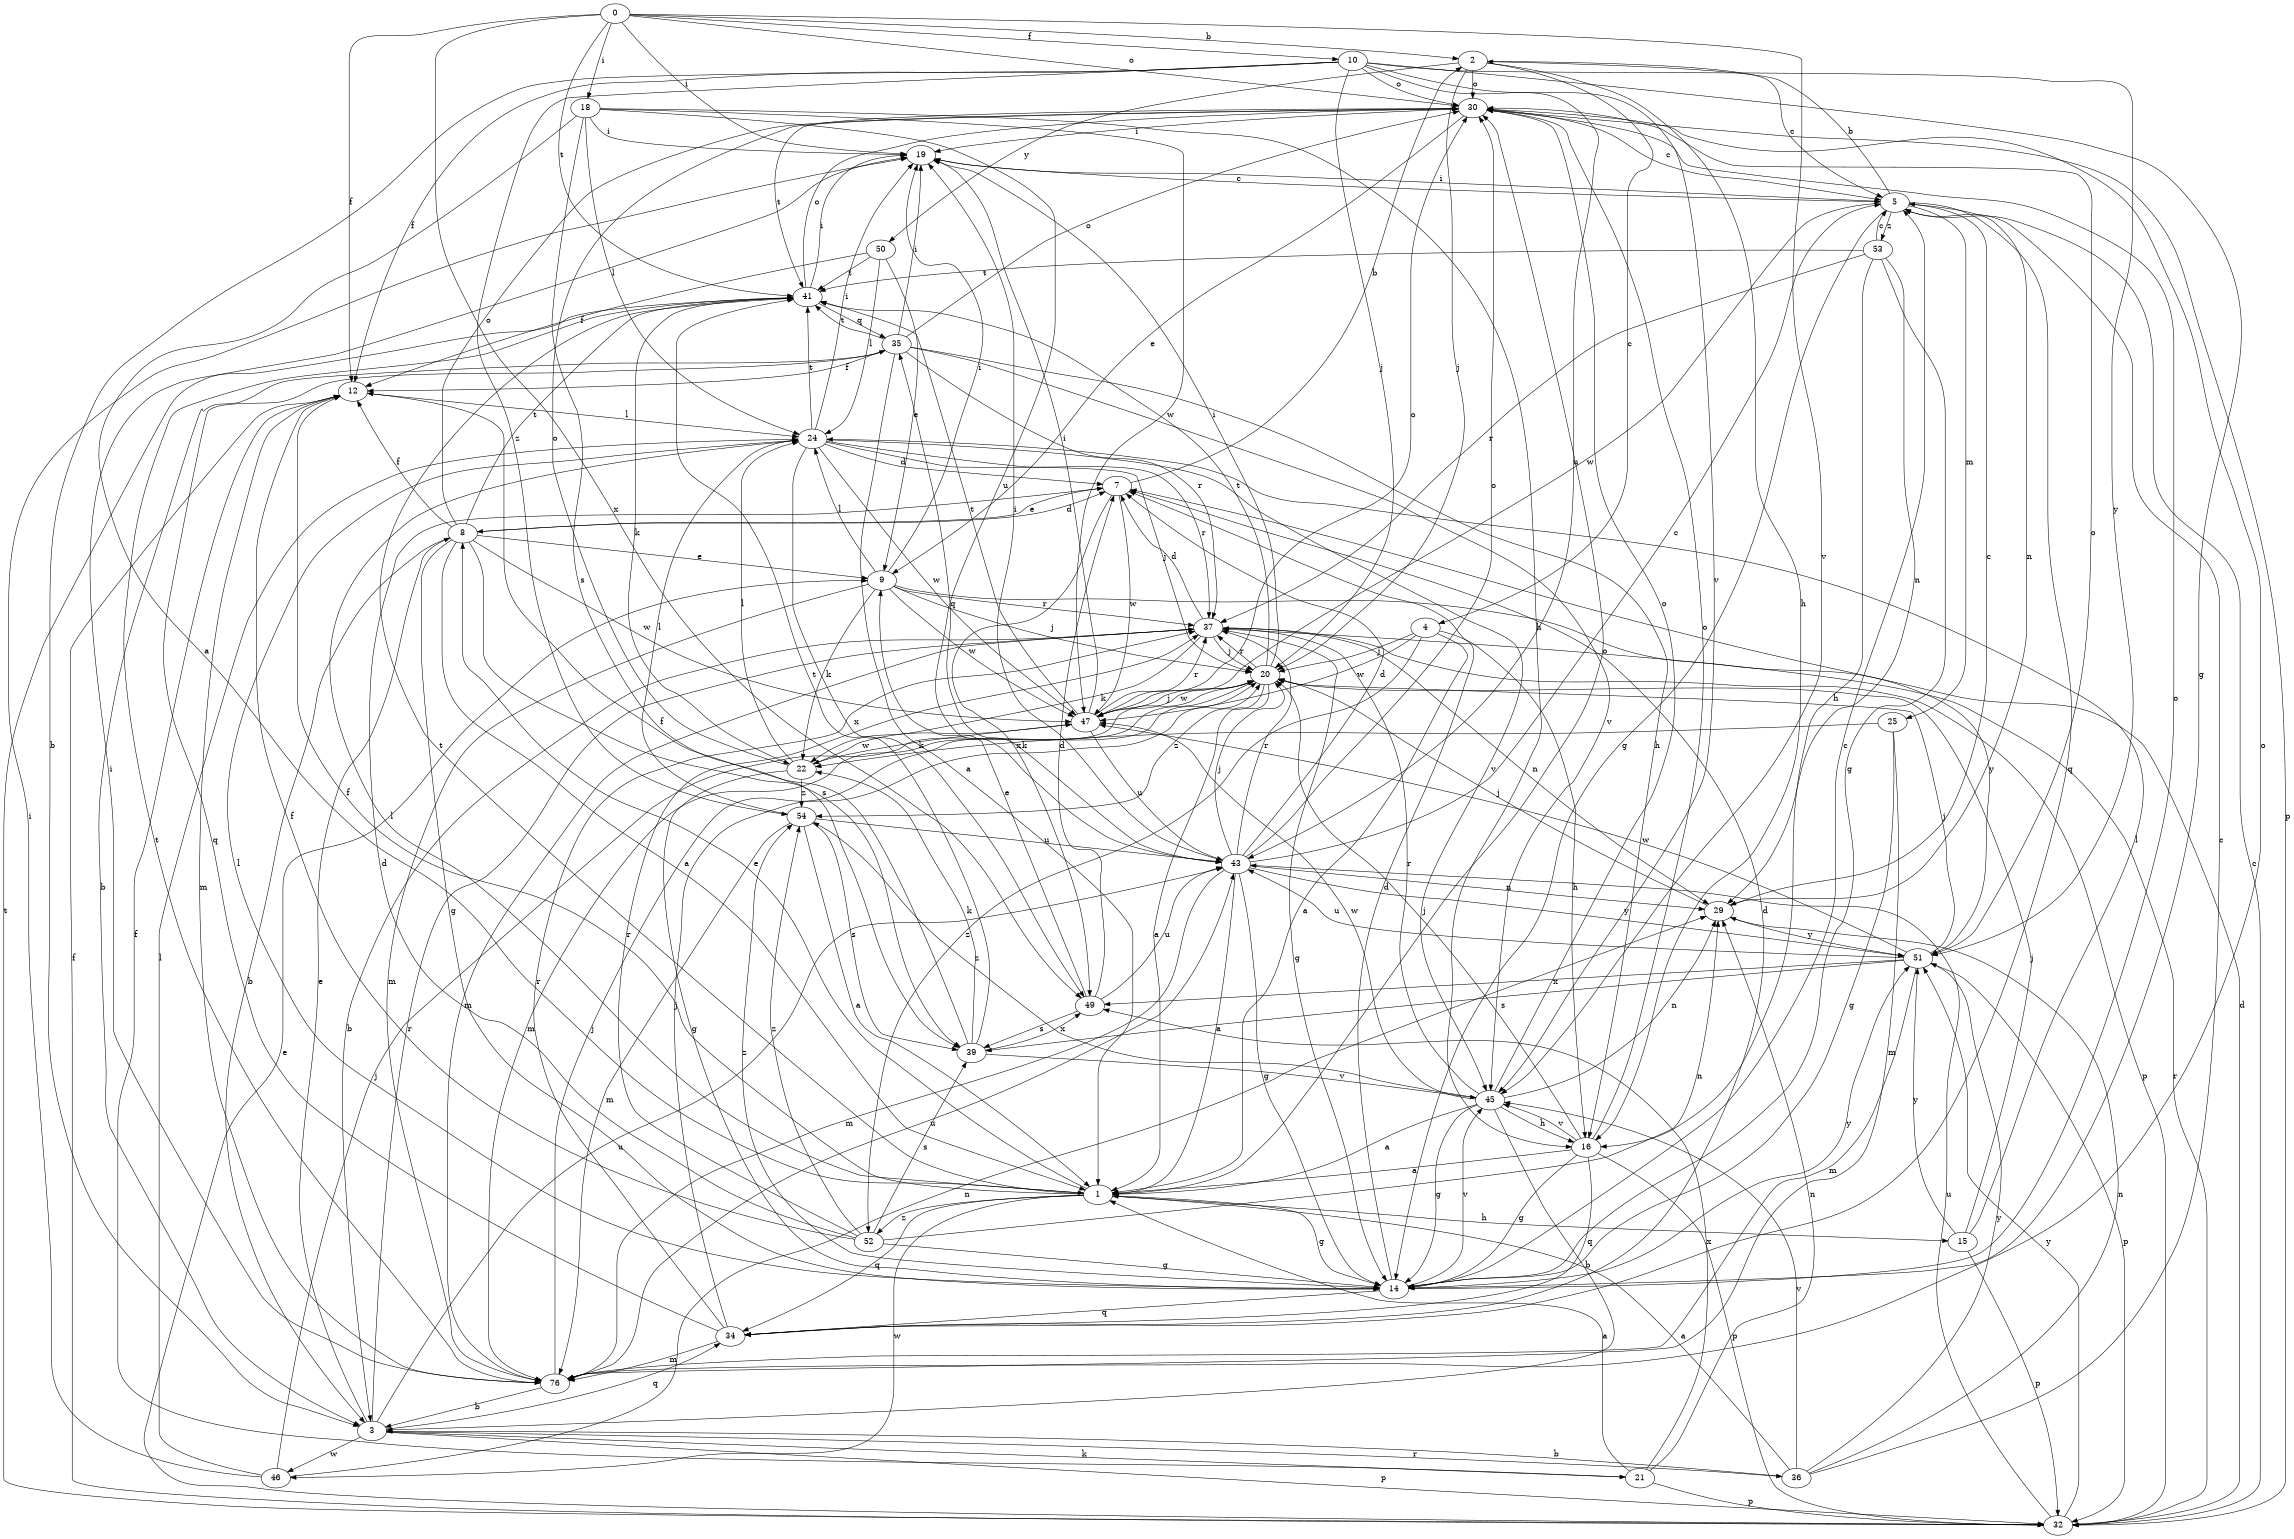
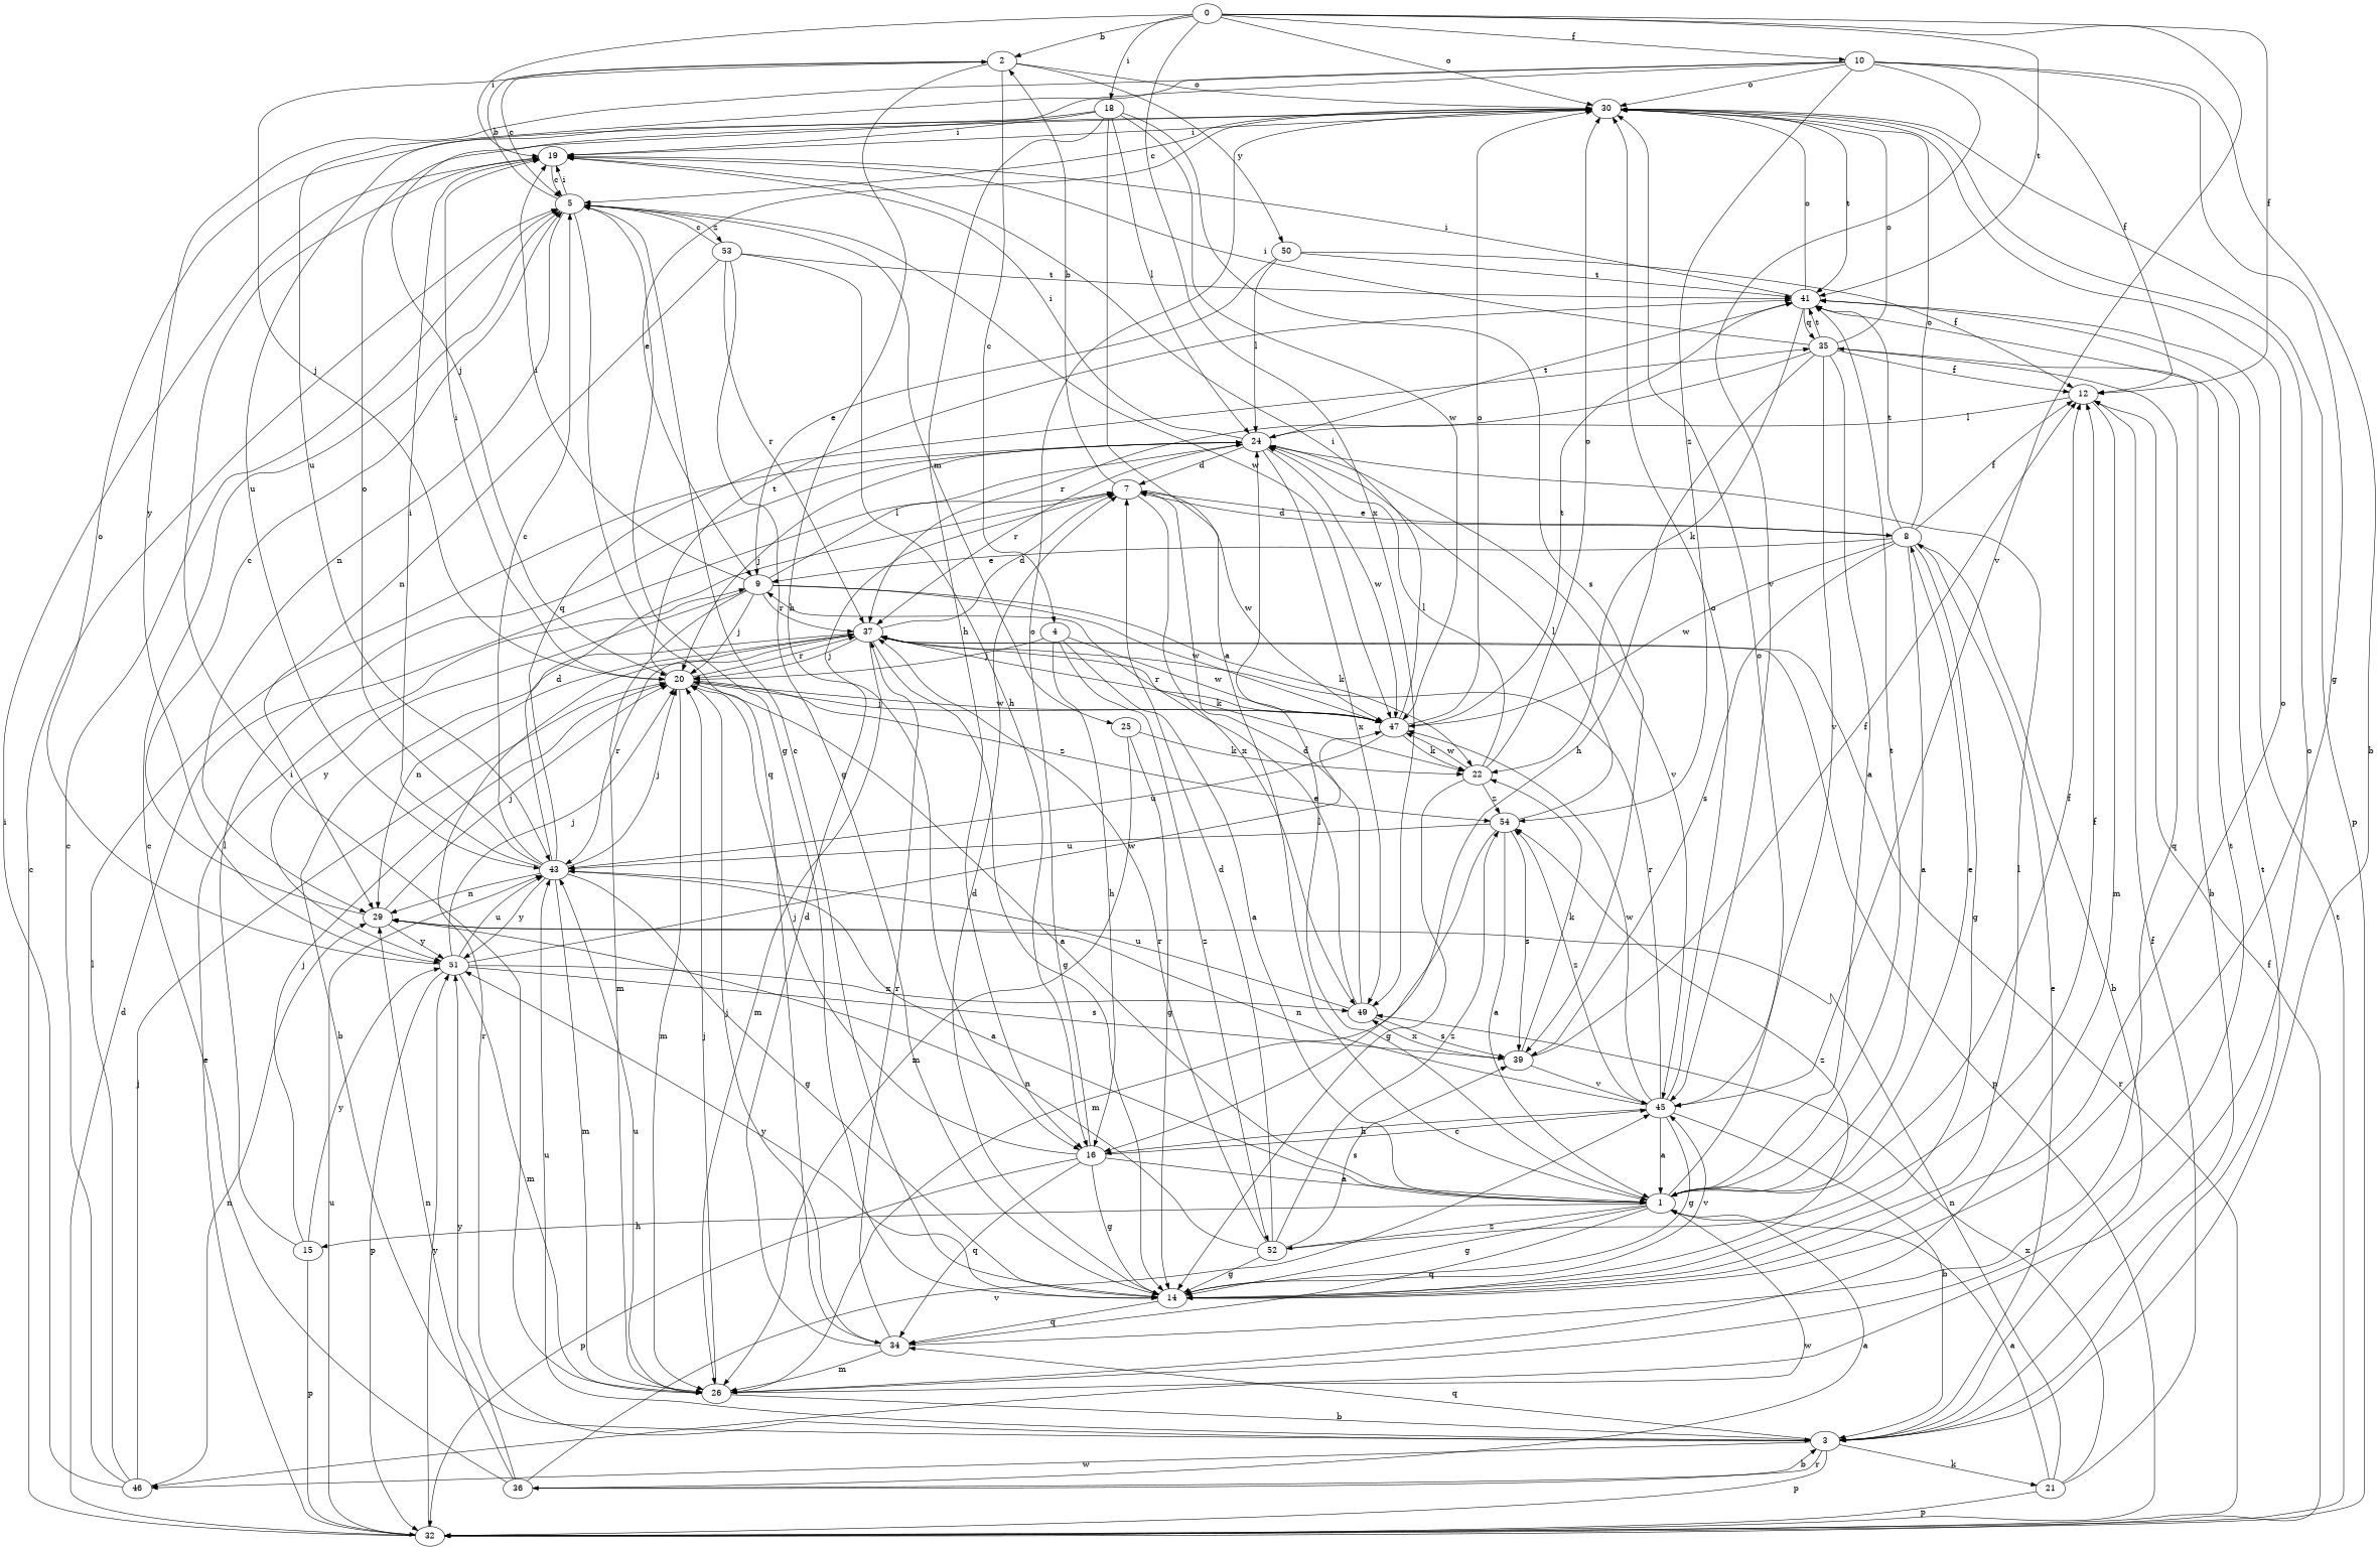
  strict digraph {
    0
    2
    10
    12
    18
    19
    30
    41
    45
    49
    16
    4
    5
    20
    50
    14
    3
    43
    51
    54
    24
-   26 [label=76]
+   26
    1
    47
    39
    32
    9
    22
    35
    37
    29
    7
    8
    15
    34
    46
    52
    25
    53
    21
    36
    0 -> 2 [label=b]
    0 -> 10 [label=f]
    0 -> 12 [label=f]
    0 -> 18 [label=i]
    0 -> 19 [label=i]
    0 -> 30 [label=o]
    0 -> 41 [label=t]
    0 -> 45 [label=v]
    0 -> 49 [label=x]
    2 -> 30 [label=o]
    2 -> 16 [label=h]
    2 -> 4 [label=c]
    2 -> 5 [label=c]
    2 -> 20 [label=j]
    2 -> 50 [label=y]
    10 -> 12 [label=f]
    10 -> 30 [label=o]
    10 -> 45 [label=v]
    10 -> 20 [label=j]
    10 -> 14 [label=g]
    10 -> 3 [label=b]
    10 -> 43 [label=u]
    10 -> 51 [label=y]
    10 -> 54 [label=z]
    12 -> 24 [label=l]
    12 -> 26 [label=m]
    18 -> 19 [label=i]
    18 -> 16 [label=h]
    18 -> 43 [label=u]
    18 -> 24 [label=l]
    18 -> 1 [label=a]
    18 -> 47 [label=w]
    18 -> 39 [label=s]
    19 -> 5 [label=c]
    30 -> 19 [label=i]
    30 -> 41 [label=t]
    30 -> 5 [label=c]
    30 -> 32 [label=p]
    30 -> 9 [label=e]
    41 -> 19 [label=i]
    41 -> 30 [label=o]
    41 -> 22 [label=k]
    41 -> 35 [label=q]
    45 -> 30 [label=o]
    45 -> 16 [label=h]
    45 -> 14 [label=g]
    45 -> 3 [label=b]
    45 -> 54 [label=z]
    45 -> 1 [label=a]
    45 -> 47 [label=w]
    45 -> 37 [label=r]
    45 -> 29 [label=n]
    49 -> 43 [label=u]
    49 -> 39 [label=s]
    49 -> 9 [label=e]
    49 -> 7 [label=d]
    16 -> 30 [label=o]
-   16 -> 45 [label=v]
+   16 -> 45 [label=c]
    16 -> 20 [label=j]
    16 -> 14 [label=g]
    16 -> 1 [label=a]
    16 -> 32 [label=p]
    16 -> 34 [label=q]
    4 -> 16 [label=h]
    4 -> 20 [label=j]
    4 -> 1 [label=a]
    4 -> 47 [label=w]
    4 -> 52 [label=z]
    5 -> 2 [label=b]
    5 -> 19 [label=i]
    5 -> 14 [label=g]
    5 -> 47 [label=w]
    5 -> 29 [label=n]
    5 -> 34 [label=q]
    5 -> 25 [label=m]
    5 -> 53 [label=z]
    20 -> 19 [label=i]
    20 -> 41 [label=t]
    20 -> 54 [label=z]
    20 -> 26 [label=m]
    20 -> 1 [label=a]
    20 -> 47 [label=w]
    20 -> 37 [label=r]
    50 -> 12 [label=f]
    50 -> 41 [label=t]
    50 -> 24 [label=l]
    50 -> 9 [label=e]
    14 -> 30 [label=o]
    14 -> 45 [label=v]
    14 -> 5 [label=c]
    14 -> 51 [label=y]
    14 -> 54 [label=z]
    14 -> 24 [label=l]
    14 -> 7 [label=d]
    14 -> 34 [label=q]
-   39 -> 41 [label=t]
+   3 -> 41 [label=t]
    3 -> 43 [label=u]
    3 -> 32 [label=p]
    3 -> 37 [label=r]
    3 -> 8 [label=e]
    3 -> 34 [label=q]
    3 -> 46 [label=w]
    3 -> 21 [label=k]
    3 -> 36 [label=r]
    43 -> 19 [label=i]
    43 -> 30 [label=o]
    43 -> 5 [label=c]
    43 -> 20 [label=j]
    43 -> 14 [label=g]
    43 -> 51 [label=y]
    43 -> 26 [label=m]
    43 -> 1 [label=a]
    43 -> 35 [label=q]
-   43 -> 37 [label=r]
+   37 -> 43 [label=r]
    43 -> 29 [label=n]
    43 -> 7 [label=d]
    51 -> 30 [label=o]
    51 -> 49 [label=x]
    51 -> 20 [label=j]
    51 -> 43 [label=u]
    51 -> 26 [label=m]
    51 -> 47 [label=w]
    51 -> 39 [label=s]
    51 -> 32 [label=p]
    54 -> 43 [label=u]
    54 -> 24 [label=l]
    54 -> 26 [label=m]
    54 -> 1 [label=a]
    54 -> 39 [label=s]
    24 -> 19 [label=i]
    24 -> 41 [label=t]
    24 -> 45 [label=v]
    24 -> 49 [label=x]
    24 -> 20 [label=j]
    24 -> 47 [label=w]
    24 -> 37 [label=r]
    24 -> 7 [label=d]
    26 -> 19 [label=i]
    26 -> 30 [label=o]
    26 -> 41 [label=t]
    26 -> 20 [label=j]
    26 -> 3 [label=b]
    26 -> 43 [label=u]
    1 -> 12 [label=f]
    1 -> 30 [label=o]
    1 -> 41 [label=t]
    1 -> 14 [label=g]
    1 -> 24 [label=l]
    1 -> 8 [label=e]
    1 -> 15 [label=h]
    1 -> 34 [label=q]
    1 -> 46 [label=w]
    1 -> 52 [label=z]
    47 -> 19 [label=i]
    47 -> 30 [label=o]
    47 -> 41 [label=t]
    47 -> 20 [label=j]
    47 -> 43 [label=u]
    47 -> 22 [label=k]
    47 -> 37 [label=r]
    39 -> 12 [label=f]
    39 -> 45 [label=v]
    39 -> 49 [label=x]
    39 -> 22 [label=k]
    32 -> 12 [label=f]
    32 -> 41 [label=t]
    32 -> 5 [label=c]
    32 -> 43 [label=u]
    32 -> 51 [label=y]
    32 -> 9 [label=e]
    32 -> 37 [label=r]
    32 -> 7 [label=d]
    9 -> 19 [label=i]
    9 -> 20 [label=j]
    9 -> 51 [label=y]
    9 -> 24 [label=l]
    9 -> 26 [label=m]
    9 -> 47 [label=w]
    9 -> 22 [label=k]
    9 -> 37 [label=r]
    22 -> 30 [label=o]
    22 -> 14 [label=g]
    22 -> 54 [label=z]
    22 -> 24 [label=l]
    22 -> 47 [label=w]
    35 -> 12 [label=f]
    35 -> 19 [label=i]
    35 -> 30 [label=o]
    35 -> 41 [label=t]
    35 -> 45 [label=v]
    35 -> 16 [label=h]
    35 -> 3 [label=b]
    35 -> 1 [label=a]
    35 -> 37 [label=r]
    37 -> 20 [label=j]
    37 -> 14 [label=g]
    37 -> 3 [label=b]
    37 -> 26 [label=m]
    37 -> 32 [label=p]
    37 -> 22 [label=k]
    37 -> 29 [label=n]
    37 -> 7 [label=d]
    29 -> 5 [label=c]
    29 -> 20 [label=j]
    29 -> 51 [label=y]
    7 -> 2 [label=b]
    7 -> 49 [label=x]
    7 -> 47 [label=w]
    7 -> 8 [label=e]
    8 -> 12 [label=f]
    8 -> 30 [label=o]
    8 -> 41 [label=t]
    8 -> 14 [label=g]
    8 -> 3 [label=b]
    8 -> 1 [label=a]
    8 -> 47 [label=w]
    8 -> 39 [label=s]
    8 -> 9 [label=e]
    8 -> 7 [label=d]
    15 -> 20 [label=j]
    15 -> 51 [label=y]
    15 -> 24 [label=l]
    15 -> 32 [label=p]
    34 -> 20 [label=j]
    34 -> 26 [label=m]
    34 -> 35 [label=q]
    34 -> 37 [label=r]
    34 -> 7 [label=d]
    46 -> 19 [label=i]
+   46 -> 5 [label=c]
    46 -> 20 [label=j]
    46 -> 24 [label=l]
    46 -> 29 [label=n]
    52 -> 12 [label=f]
    52 -> 14 [label=g]
    52 -> 54 [label=z]
    52 -> 39 [label=s]
    52 -> 37 [label=r]
    52 -> 29 [label=n]
    52 -> 7 [label=d]
    25 -> 14 [label=g]
    25 -> 26 [label=m]
    25 -> 22 [label=k]
    53 -> 41 [label=t]
    53 -> 16 [label=h]
    53 -> 5 [label=c]
    53 -> 14 [label=g]
    53 -> 37 [label=r]
    53 -> 29 [label=n]
    21 -> 12 [label=f]
    21 -> 49 [label=x]
    21 -> 1 [label=a]
    21 -> 32 [label=p]
    21 -> 29 [label=n]
    36 -> 45 [label=v]
    36 -> 5 [label=c]
    36 -> 3 [label=b]
    36 -> 51 [label=y]
    36 -> 1 [label=a]
    36 -> 29 [label=n]
  }
